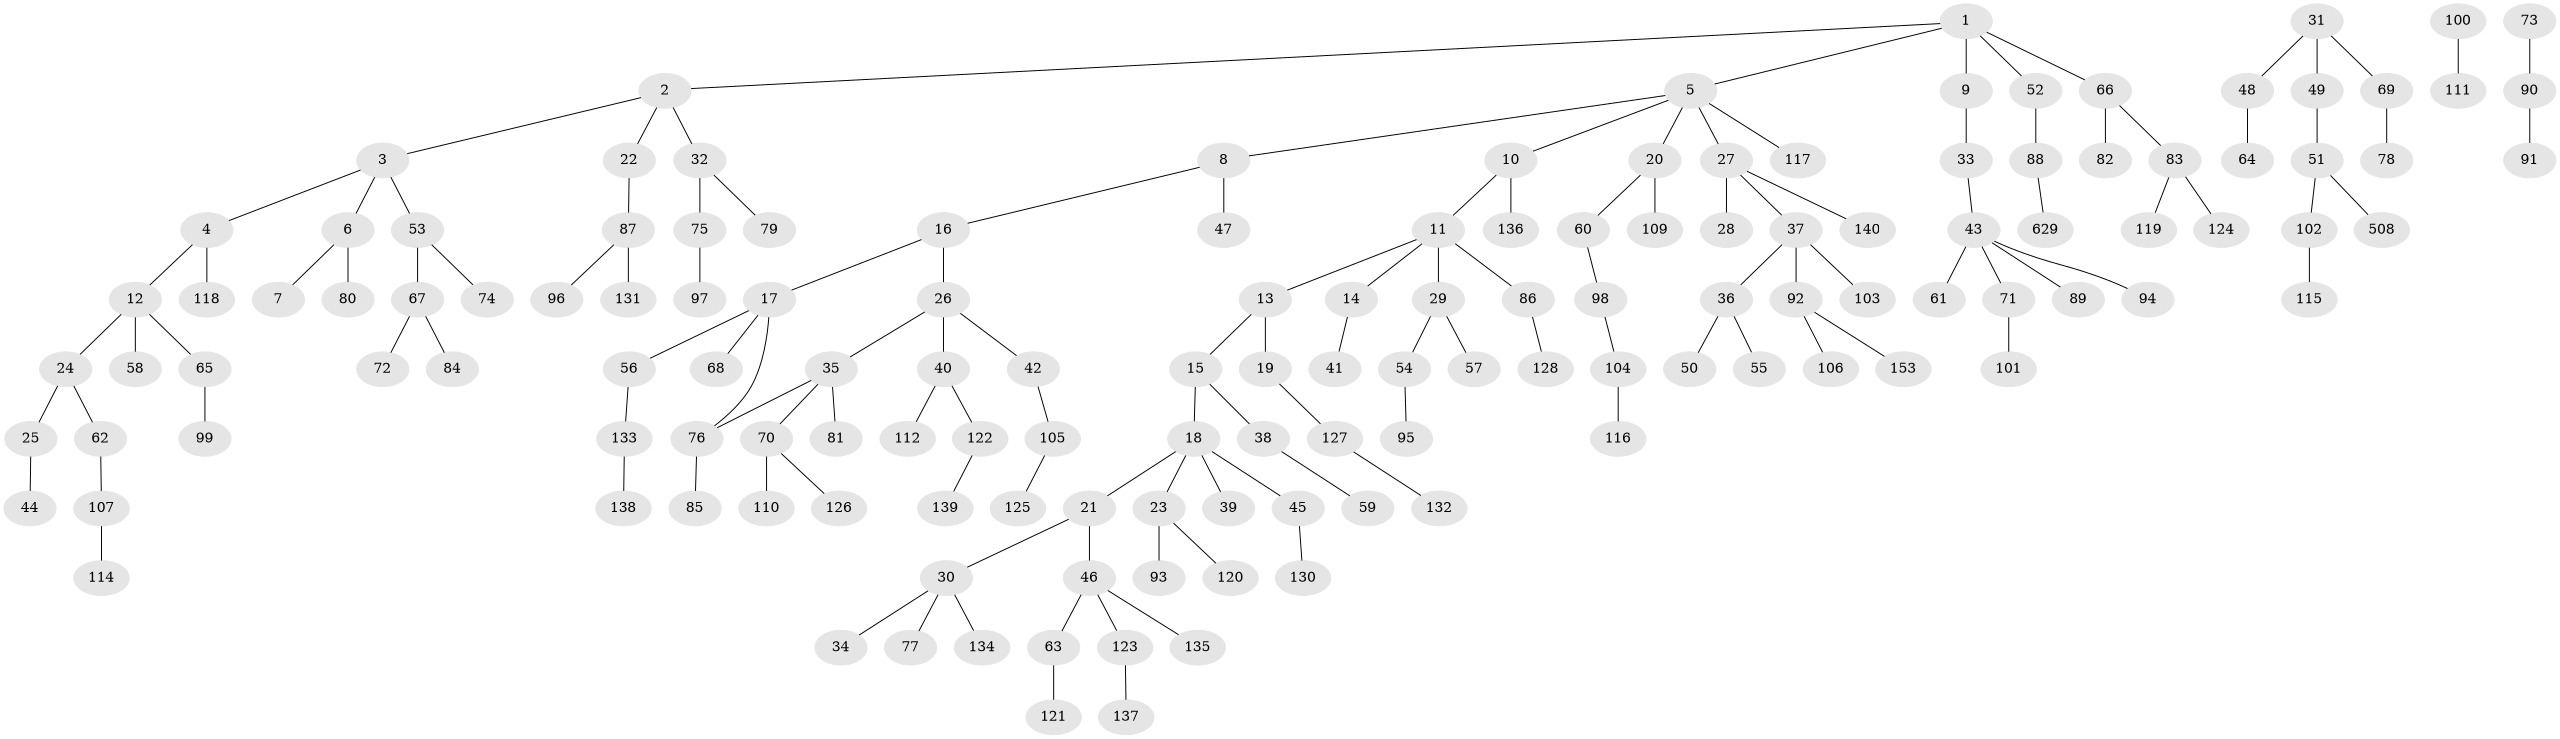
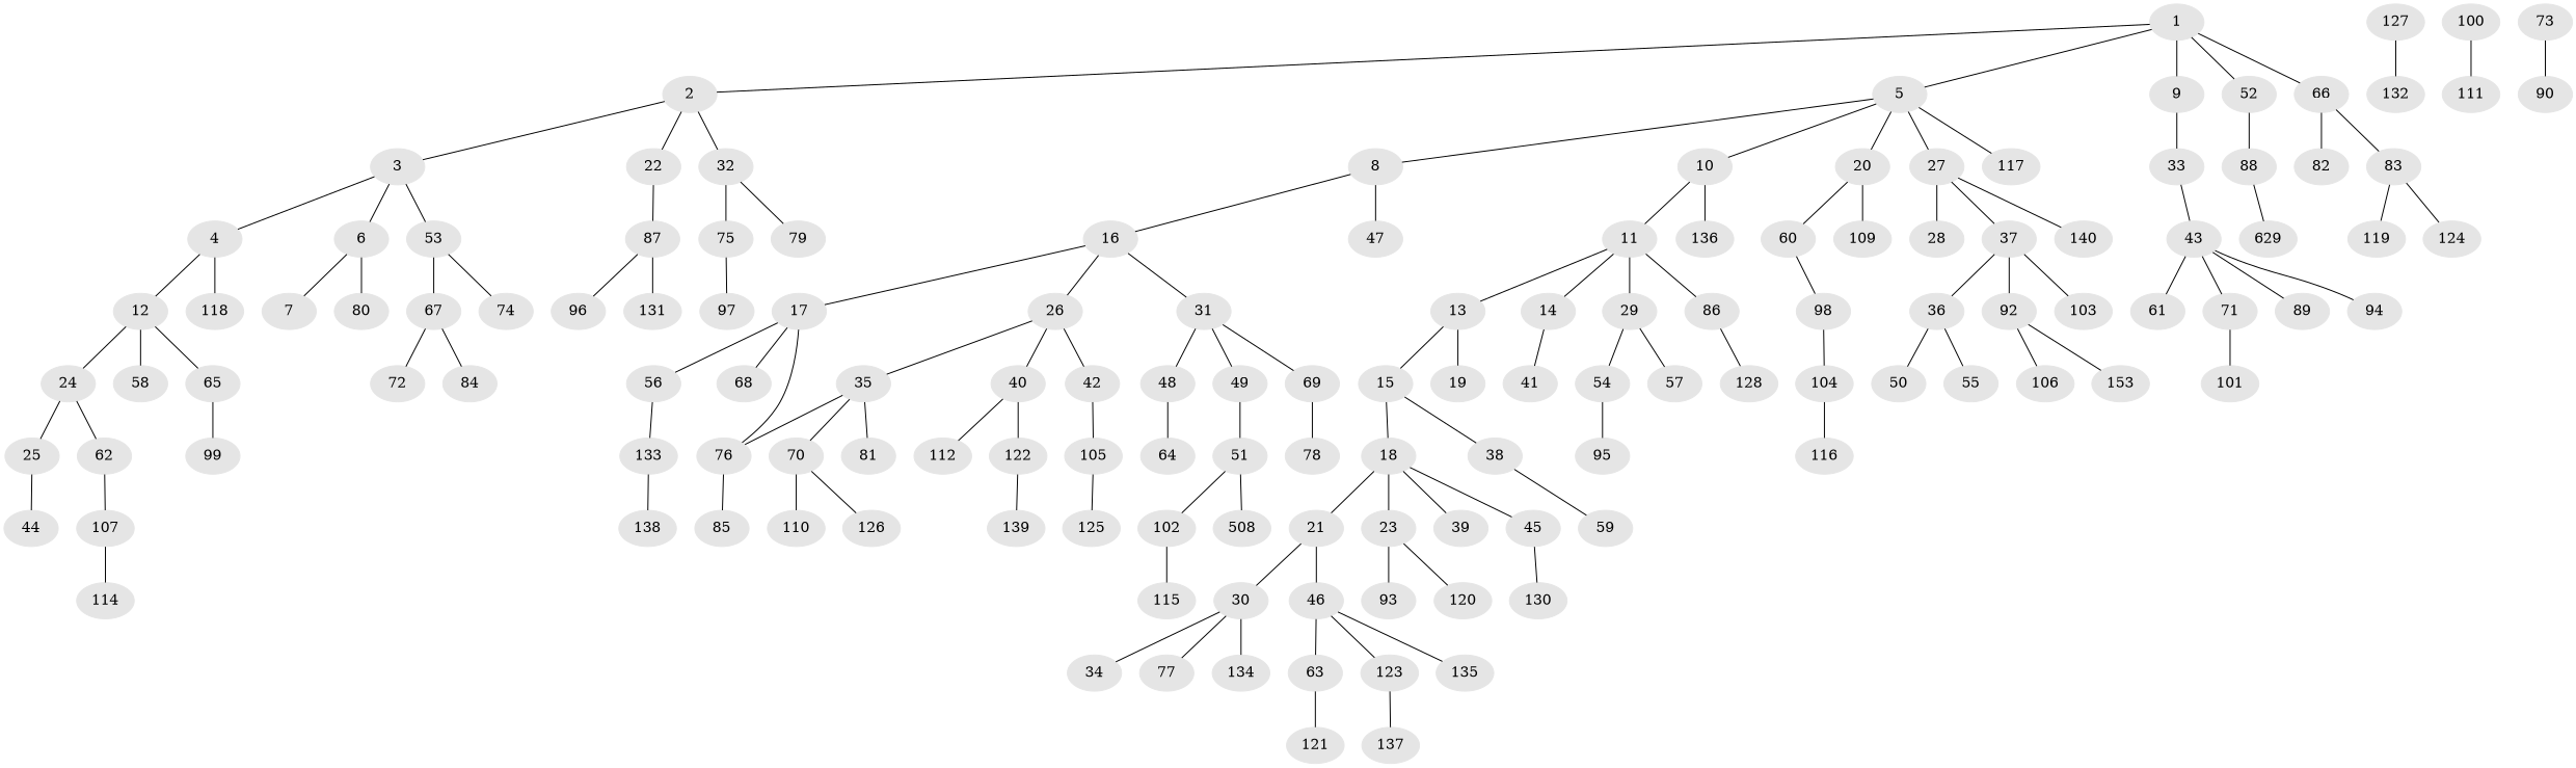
  graph {
    node [color=gray90 style=filled]
    1
    2
    5
    9
    52
    66
    3
    22
    32
    8
    10
    20
    27
    117
    33
    88
    82
    83
    4
    6
    53
    87
    75
    79
    12
    118
    7
    80
    67
    74
    24
    58
    65
    16
    47
    11
    136
    60
    109
    28
    37
    140
    17
    26
    31
    43
    13
    14
    29
    86
    15
    19
    41
    54
    57
    128
    25
    62
    99
    18
    38
    127
    21
    23
    39
    45
    59
    56
    68
    76
    35
    40
    42
    48
    49
    69
    133
    85
    30
    46
    93
    120
    130
    132
    98
    34
    77
    134
    63
    123
    135
    96
    131
    100
    111
    44
    107
    70
    81
    112
    122
    105
    36
    92
    103
    50
    55
    95
    64
    51
    78
    97
    61
    71
    89
    94
    110
    126
    73
    90
    106
    n122 [label=153]
    139
    125
    101
    121
    137
    102
    n129 [label=508]
    115
    n131 [label=629]
    72
    84
    138
    104
    114
    119
    124
-   91
    116
    1 -- 2
    1 -- 5
    1 -- 9
    1 -- 52
    1 -- 66
    2 -- 3
    2 -- 22
    2 -- 32
    5 -- 8
    5 -- 10
    5 -- 20
    5 -- 27
    5 -- 117
    9 -- 33
    52 -- 88
    66 -- 82
    66 -- 83
    3 -- 4
    3 -- 6
    3 -- 53
    22 -- 87
    32 -- 75
    32 -- 79
    8 -- 16
    8 -- 47
    10 -- 11
    10 -- 136
    20 -- 60
    20 -- 109
    27 -- 28
    27 -- 37
    27 -- 140
    33 -- 43
    88 -- n131
    83 -- 119
    83 -- 124
    4 -- 12
    4 -- 118
    6 -- 7
    6 -- 80
    53 -- 67
    53 -- 74
    87 -- 96
    87 -- 131
    75 -- 97
    12 -- 24
    12 -- 58
    12 -- 65
    67 -- 72
    67 -- 84
    24 -- 25
    24 -- 62
    65 -- 99
    16 -- 17
    16 -- 26
+   16 -- 31
    11 -- 13
    11 -- 14
    11 -- 29
    11 -- 86
    60 -- 98
    37 -- 36
    37 -- 92
    37 -- 103
    17 -- 56
    17 -- 68
    17 -- 76
    26 -- 35
    26 -- 40
    26 -- 42
    31 -- 48
    31 -- 49
    31 -- 69
    43 -- 61
    43 -- 71
    43 -- 89
    43 -- 94
    13 -- 15
    13 -- 19
    14 -- 41
    29 -- 54
    29 -- 57
    86 -- 128
    15 -- 18
    15 -- 38
-   19 -- 127
    54 -- 95
    25 -- 44
    62 -- 107
    18 -- 21
    18 -- 23
    18 -- 39
    18 -- 45
    38 -- 59
    127 -- 132
    21 -- 30
    21 -- 46
    23 -- 93
    23 -- 120
    45 -- 130
    56 -- 133
    76 -- 85
    35 -- 76
    35 -- 70
    35 -- 81
    40 -- 112
    40 -- 122
    42 -- 105
    48 -- 64
    49 -- 51
    69 -- 78
    133 -- 138
    30 -- 34
    30 -- 77
    30 -- 134
    46 -- 63
    46 -- 123
    46 -- 135
    98 -- 104
    63 -- 121
    123 -- 137
    100 -- 111
    107 -- 114
    70 -- 110
    70 -- 126
    122 -- 139
    105 -- 125
    36 -- 50
    36 -- 55
    92 -- 106
    92 -- n122
    51 -- 102
    51 -- n129
    71 -- 101
    73 -- 90
-   90 -- 91
    102 -- 115
    104 -- 116
  }
